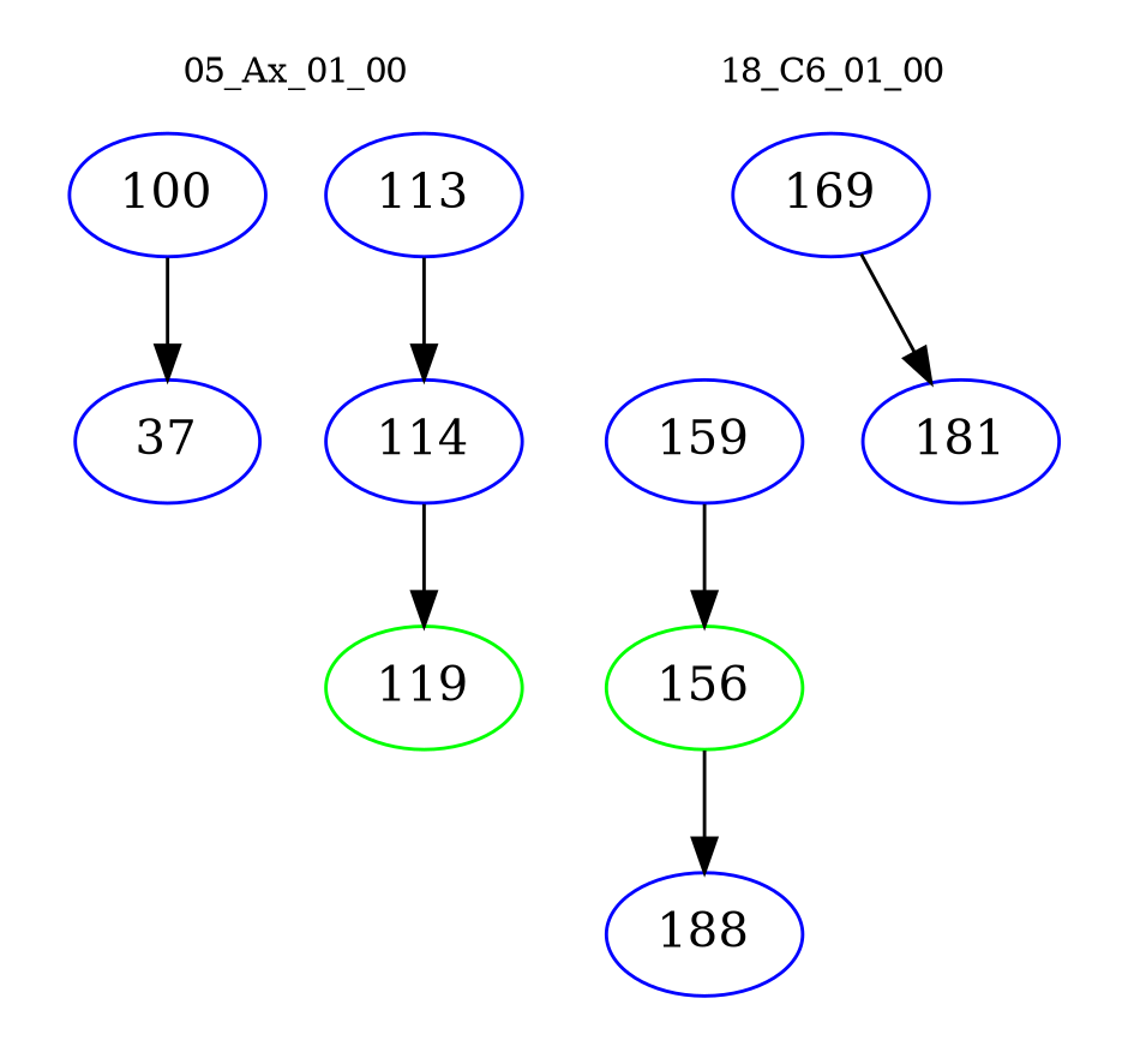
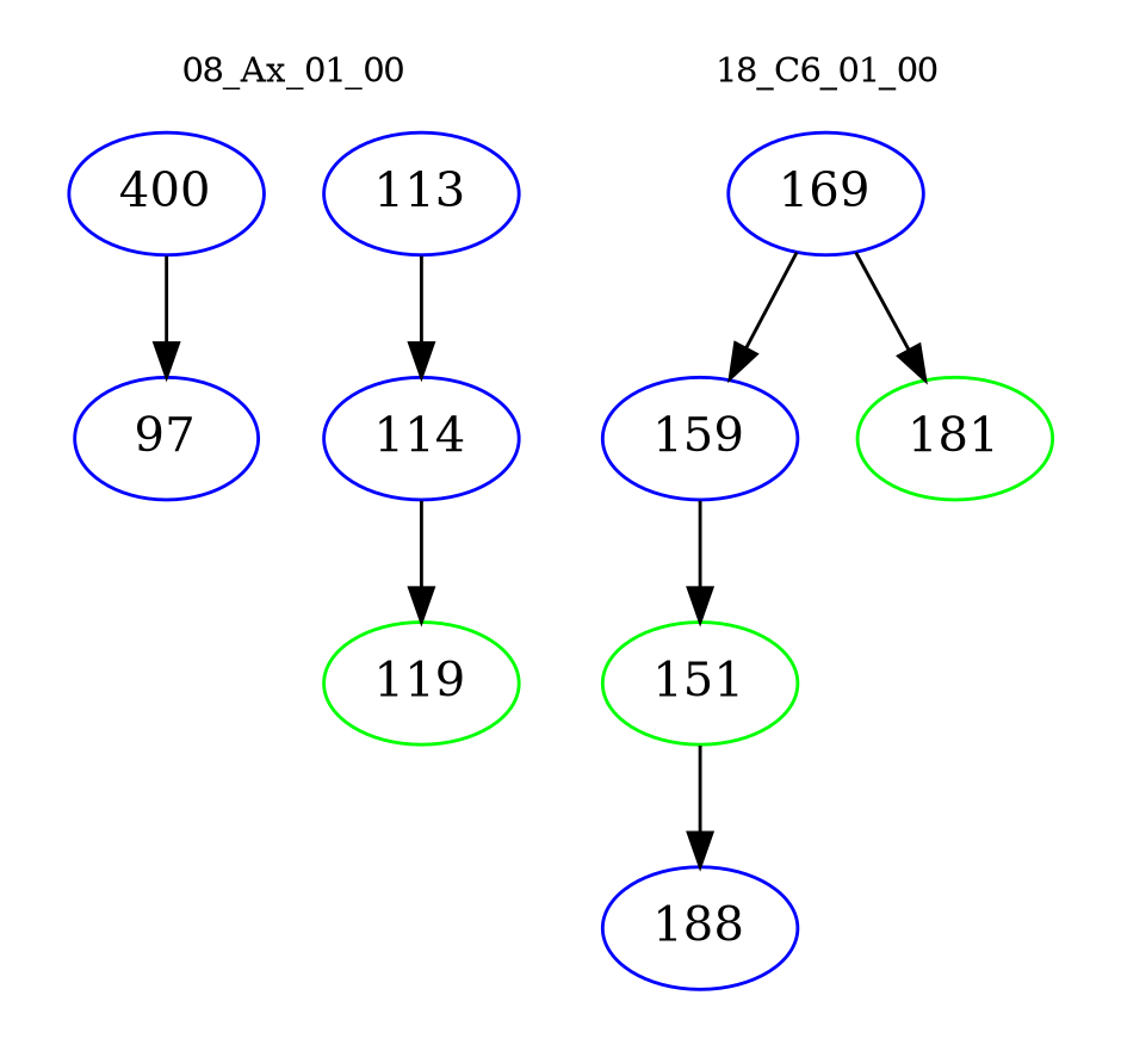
  digraph {
    node [color=blue]
    edge [color=black]
    n1 [label=113]
-   n2 [label=100]
+   n2 [label=400]
    n3 [label=114]
-   n4 [label=37]
+   n4 [label=97]
    n5 [color=green label=119]
    n6 [label=169]
    n7 [label=159]
-   n8 [label=181]
-   n9 [color=green label=156]
+   n8 [color=green label=181]
+   n9 [color=green label=151]
    n10 [label=188]
    subgraph cluster_1 {
      color=white
      fontsize=10
-     label="05_Ax_01_00"
+     label="08_Ax_01_00"
      n1
      n2
      n3
      n4
      n5
    }
    subgraph cluster_2 {
      color=white
      fontsize=10
      label="18_C6_01_00"
      n6
      n7
      n8
      n9
      n10
    }
    n1 -> n3
    n2 -> n4
    n3 -> n5
+   n6 -> n7
    n6 -> n8
    n7 -> n9
    n9 -> n10
  }
